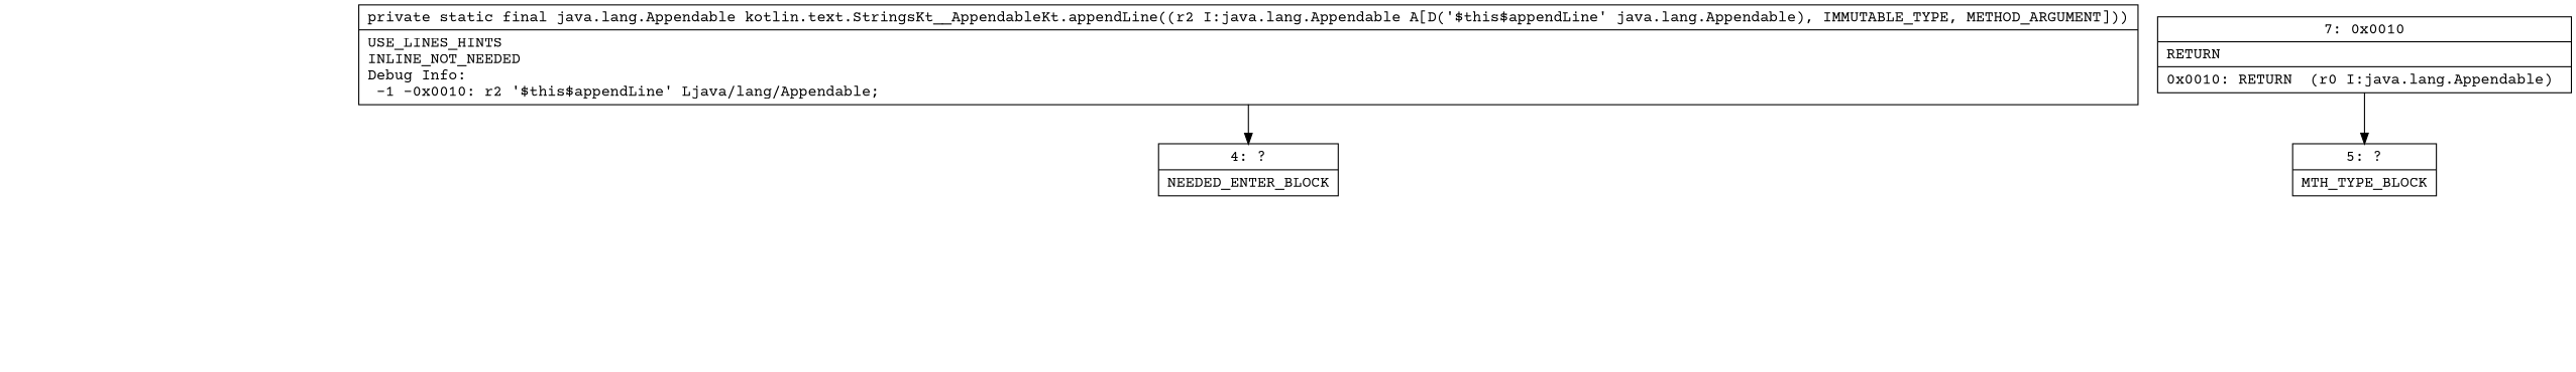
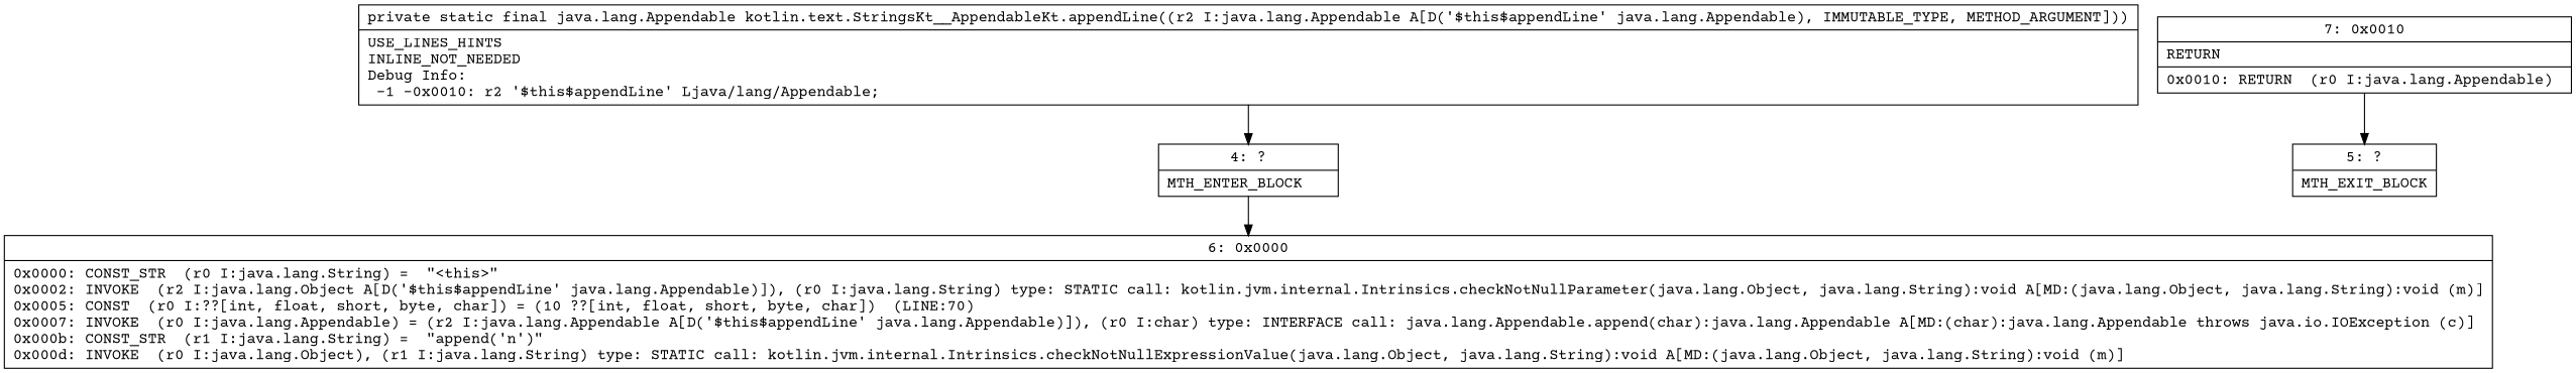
  digraph {
    fontname="Courier Prime"
    node [fontname="Courier Prime" shape=record]
    edge [fontname="Courier Prime"]
-   n1 [label="{4\:\ ?|NEEDED_ENTER_BLOCK\l}"]
+   n1 [label="{4\:\ ?|MTH_ENTER_BLOCK\l}"]
+   n2 [label="{6\:\ 0x0000|0x0000: CONST_STR  (r0 I:java.lang.String) =  \"\<this\>\" \l0x0002: INVOKE  (r2 I:java.lang.Object A[D('$this$appendLine' java.lang.Appendable)]), (r0 I:java.lang.String) type: STATIC call: kotlin.jvm.internal.Intrinsics.checkNotNullParameter(java.lang.Object, java.lang.String):void A[MD:(java.lang.Object, java.lang.String):void (m)]\l0x0005: CONST  (r0 I:??[int, float, short, byte, char]) = (10 ??[int, float, short, byte, char])  (LINE:70)\l0x0007: INVOKE  (r0 I:java.lang.Appendable) = (r2 I:java.lang.Appendable A[D('$this$appendLine' java.lang.Appendable)]), (r0 I:char) type: INTERFACE call: java.lang.Appendable.append(char):java.lang.Appendable A[MD:(char):java.lang.Appendable throws java.io.IOException (c)]\l0x000b: CONST_STR  (r1 I:java.lang.String) =  \"append('n')\" \l0x000d: INVOKE  (r0 I:java.lang.Object), (r1 I:java.lang.String) type: STATIC call: kotlin.jvm.internal.Intrinsics.checkNotNullExpressionValue(java.lang.Object, java.lang.String):void A[MD:(java.lang.Object, java.lang.String):void (m)]\l}"]
    n3 [label="{7\:\ 0x0010|RETURN\l|0x0010: RETURN  (r0 I:java.lang.Appendable) \l}"]
-   n4 [label="{5\:\ ?|MTH_TYPE_BLOCK\l}"]
+   n4 [label="{5\:\ ?|MTH_EXIT_BLOCK\l}"]
    n5 [label="{private static final java.lang.Appendable kotlin.text.StringsKt__AppendableKt.appendLine((r2 I:java.lang.Appendable A[D('$this$appendLine' java.lang.Appendable), IMMUTABLE_TYPE, METHOD_ARGUMENT]))  | USE_LINES_HINTS\lINLINE_NOT_NEEDED\lDebug Info:\l  \-1 \-0x0010: r2 '$this$appendLine' Ljava\/lang\/Appendable;\l}"]
+   n1 -> n2
    n3 -> n4
    n5 -> n1
  }
